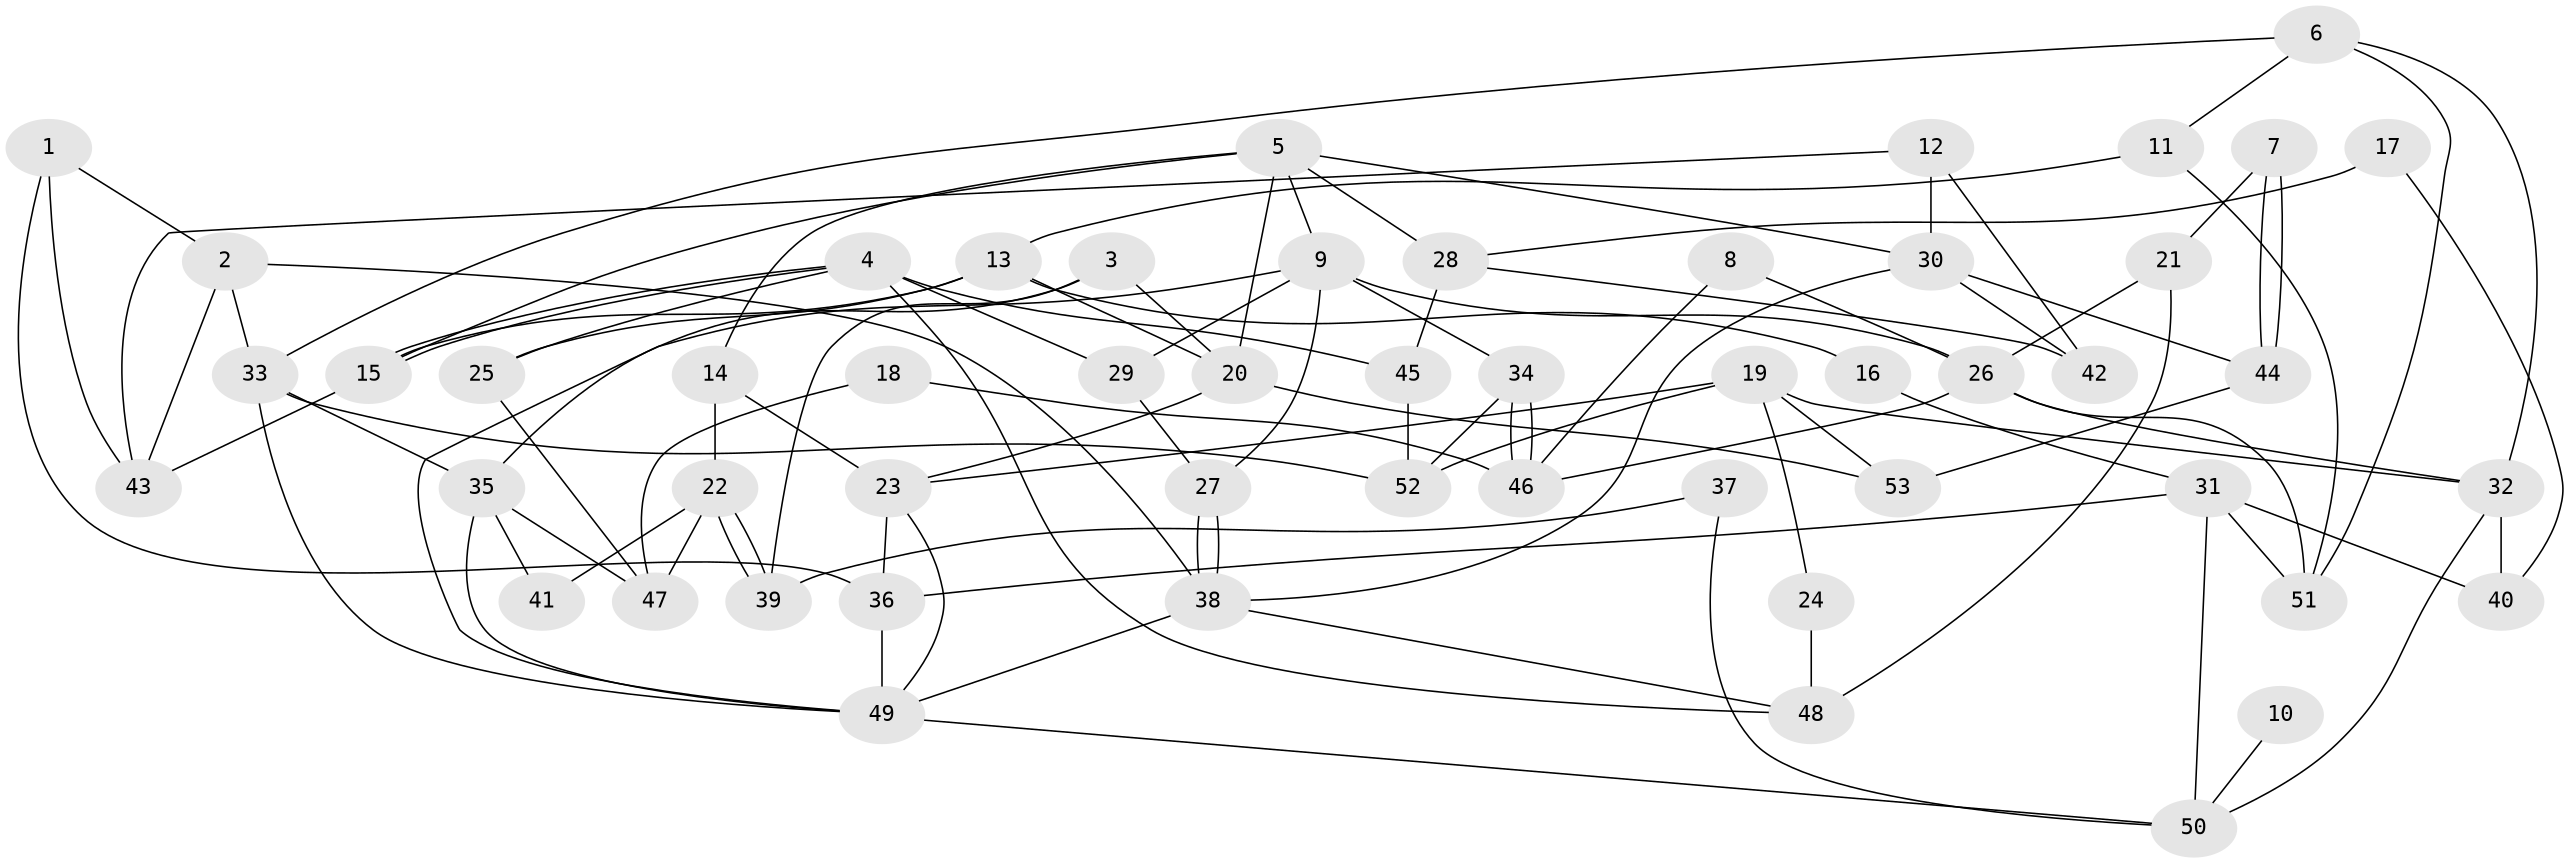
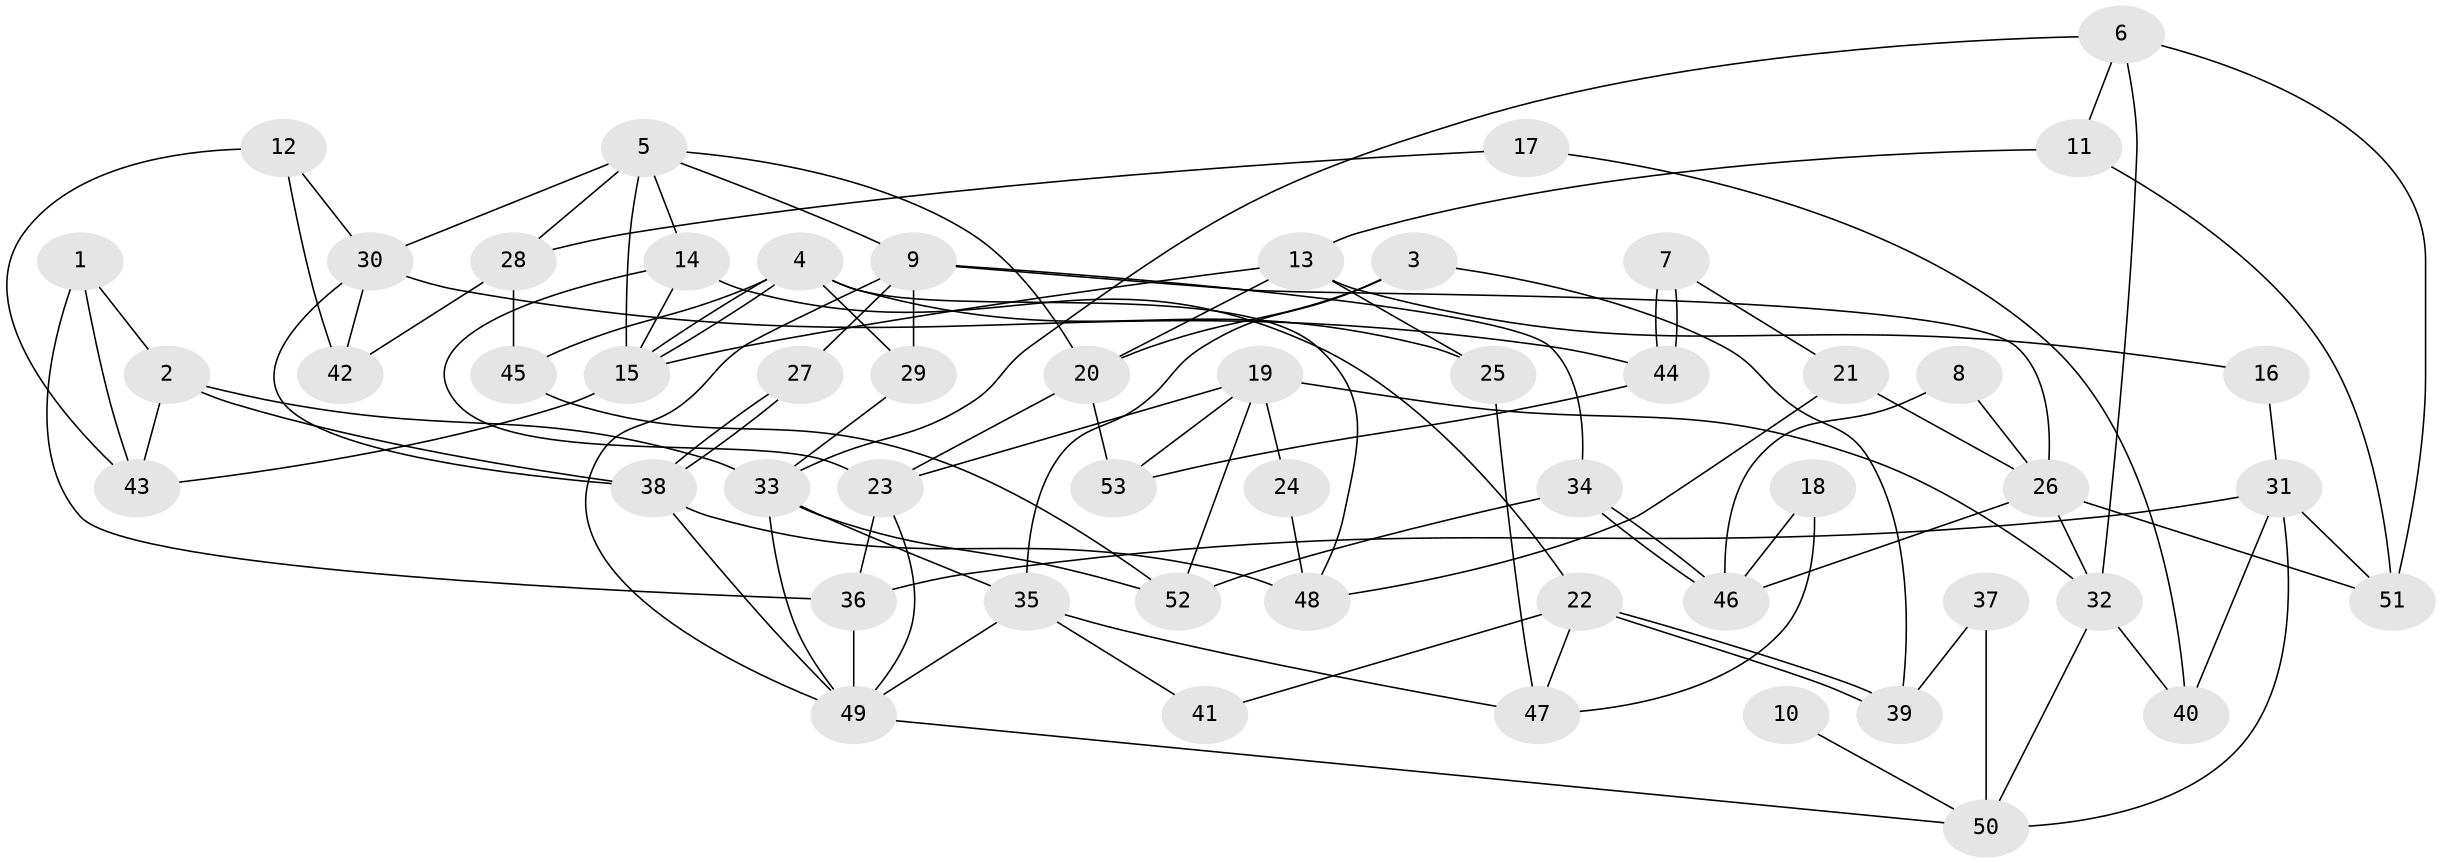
  graph {
    fontname="DejaVu Sans Mono"
    node [color=gray90 fontname="DejaVu Sans Mono" style=filled]
    edge [fontname="DejaVu Sans Mono"]
    1
    2
    36
    43
    33
    38
    49
    35
    52
    48
    3
    20
    39
    23
    53
    47
    41
    4
    15
    25
    45
    29
    5
    9
    14
    28
    30
    26
    27
    34
    22
    42
    44
    6
    11
    32
    51
    13
    50
    40
    7
    21
    8
    46
    10
    12
    16
    31
    17
    18
    19
    24
    37
    1 -- 2
    1 -- 36
    1 -- 43
    2 -- 43
    2 -- 33
    2 -- 38
    36 -- 49
    33 -- 49
    33 -- 35
    33 -- 52
    38 -- 49
    38 -- 48
    49 -- 50
    35 -- 49
    35 -- 47
    35 -- 41
    3 -- 35
    3 -- 20
    3 -- 39
    20 -- 23
    20 -- 53
    23 -- 36
    23 -- 49
    4 -- 48
    4 -- 15
    4 -- 15
    4 -- 25
    4 -- 45
    4 -- 29
    15 -- 43
    25 -- 47
    45 -- 52
-   29 -- 27
+   29 -- 33
    5 -- 20
    5 -- 15
    5 -- 9
    5 -- 14
    5 -- 28
    5 -- 30
    9 -- 49
    9 -- 29
    9 -- 26
    9 -- 27
    9 -- 34
    14 -- 23
+   14 -- 15
    14 -- 22
    28 -- 45
    28 -- 42
    30 -- 38
    30 -- 42
    30 -- 44
    26 -- 32
    26 -- 51
    26 -- 46
    27 -- 38
    27 -- 38
    34 -- 52
    34 -- 46
    34 -- 46
    22 -- 39
    22 -- 39
    22 -- 47
    22 -- 41
    44 -- 53
    6 -- 33
    6 -- 11
    6 -- 32
    6 -- 51
    11 -- 51
    11 -- 13
    32 -- 50
    32 -- 40
    13 -- 20
    13 -- 15
    13 -- 25
    13 -- 16
    7 -- 44
    7 -- 44
    7 -- 21
    21 -- 48
    21 -- 26
    8 -- 26
    8 -- 46
    10 -- 50
    12 -- 43
    12 -- 30
    12 -- 42
    16 -- 31
    31 -- 36
    31 -- 51
    31 -- 50
    31 -- 40
    17 -- 28
    17 -- 40
    18 -- 47
    18 -- 46
    19 -- 52
    19 -- 23
    19 -- 53
    19 -- 32
    19 -- 24
    24 -- 48
    37 -- 39
    37 -- 50
  }
